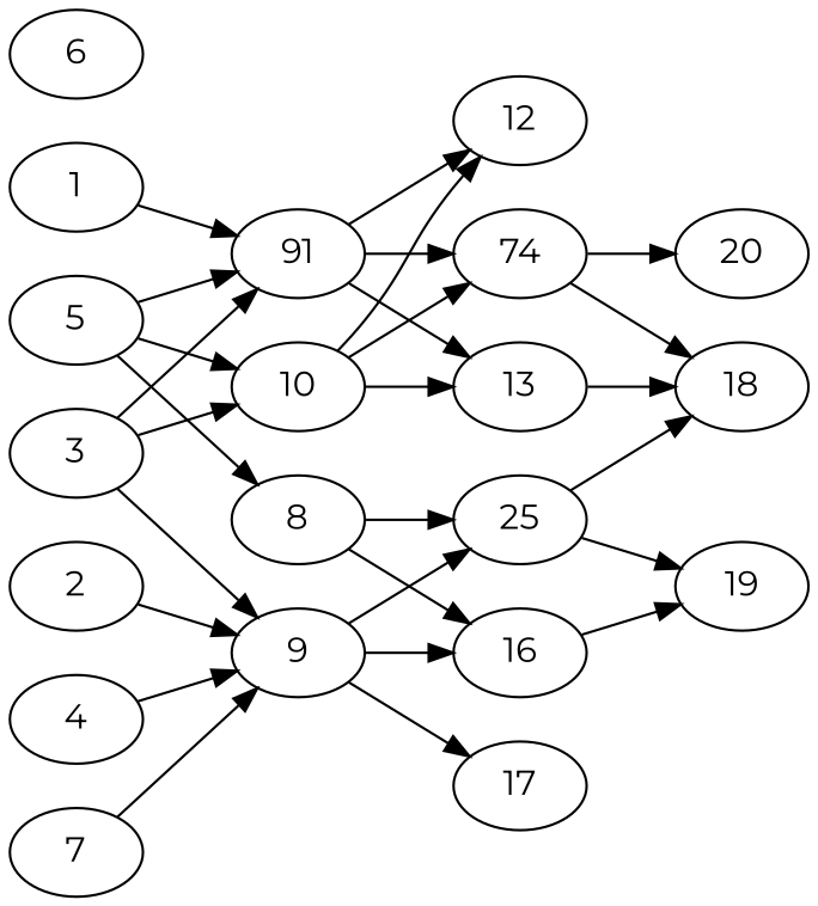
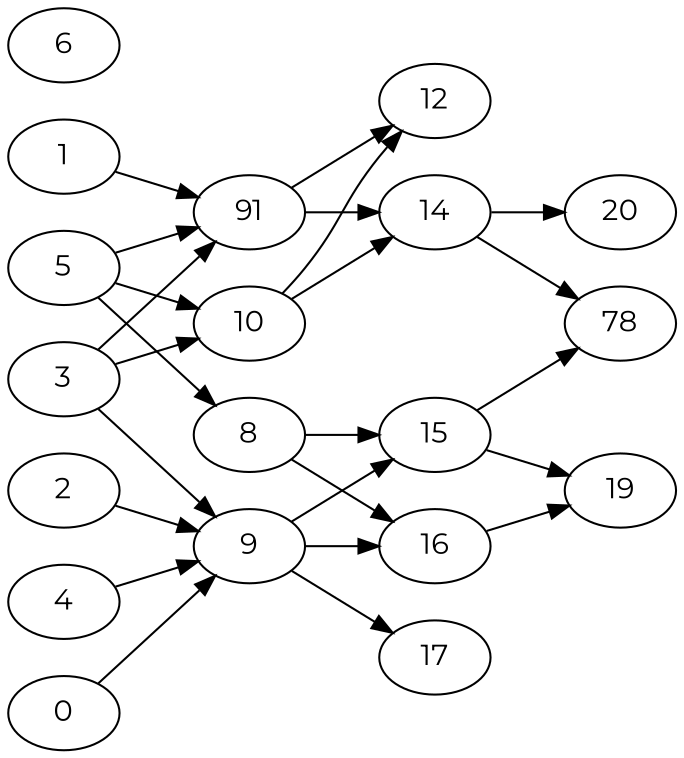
  digraph {
    fontname=Montserrat
    rankdir=LR
    node [alpha=0.17 fontname=Montserrat]
    edge [fontname=Montserrat]
    1 [alpha=0.01 expect_size=5791744]
    n2 [alpha=0.08 expect_size=45713408 label=91]
    12 [alpha=0.09 expect_size=48001024]
-   13 [alpha=0.01 expect_size=26602496]
-   14 [alpha=0.13 expect_size=37222400 label=74]
-   18 [alpha=0.12 expect_size=49564672]
+   14 [alpha=0.13 expect_size=37222400]
+   18 [alpha=0.12 expect_size=49564672 label=78]
    20 [alpha=0.09 expect_size=23508992]
    2 [alpha=0.11 expect_size=30763008]
    9 [alpha=0.12 expect_size=13489152]
-   15 [alpha=0.11 expect_size=40836096 label=25]
+   15 [alpha=0.11 expect_size=40836096]
    16 [alpha=0.16 expect_size=16702464]
    17 [alpha=0.10 expect_size=8805376]
    19 [alpha=0.19 expect_size=43272192]
    3 [alpha=0.05 expect_size=27363328]
    10 [alpha=0.18 expect_size=34977792]
    4 [alpha=0.02 expect_size=29631488]
    5 [alpha=0.10 expect_size=48942080]
    8 [expect_size=8236032]
    6 [expect_size=23655424]
-   7 [expect_size=12962816]
+   7 [expect_size=12962816 label=0]
    1 -> n2
    n2 -> 12
-   n2 -> 13
    n2 -> 14
-   13 -> 18
    14 -> 18
    14 -> 20
    2 -> 9
    9 -> 15
    9 -> 16
    9 -> 17
    15 -> 18
    15 -> 19
    16 -> 19
    3 -> n2
    3 -> 9
    3 -> 10
    10 -> 12
-   10 -> 13
    10 -> 14
    4 -> 9
    5 -> n2
    5 -> 10
    5 -> 8
    8 -> 15
    8 -> 16
    7 -> 9
  }
